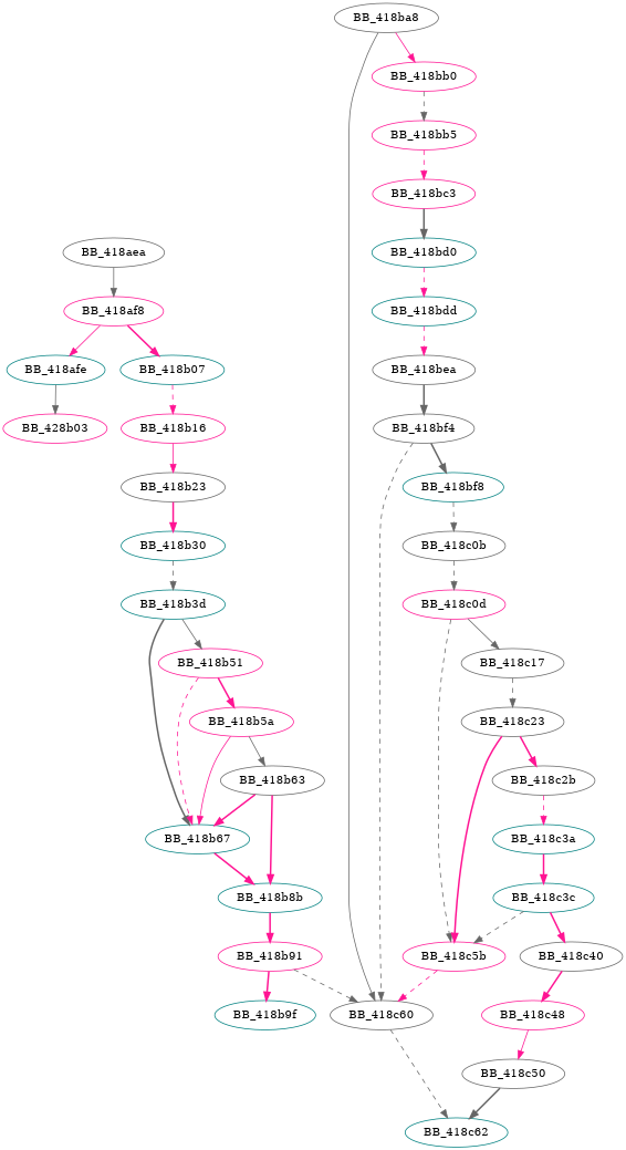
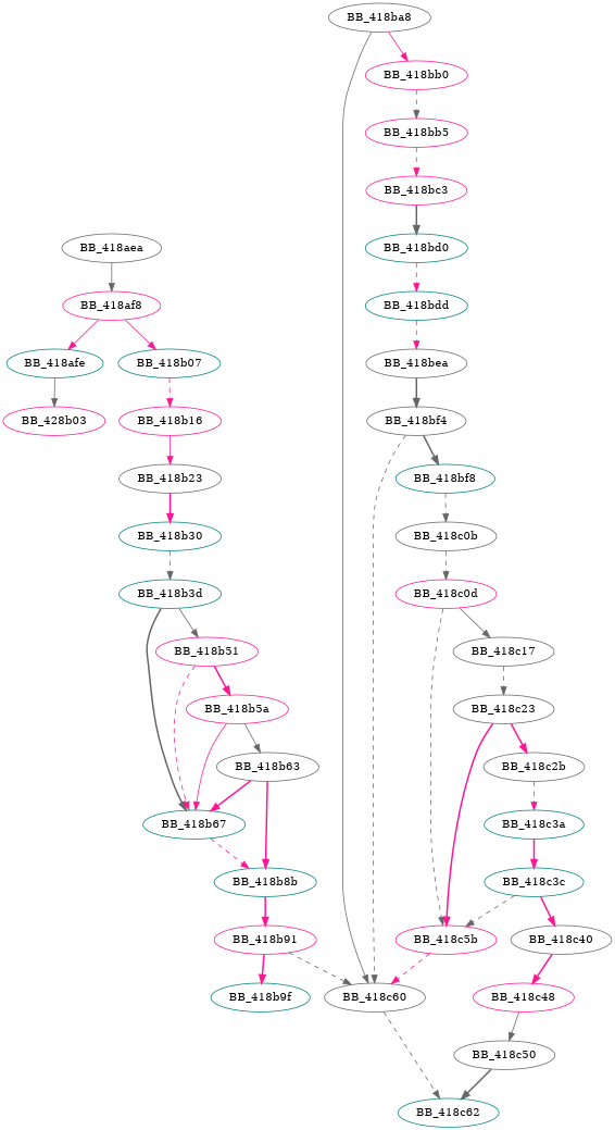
  digraph {
    node [color=gray40]
    edge [color=deeppink style=dashed]
    BB_418af8 [color=deeppink]
    BB_418aea
    BB_418afe [color=teal]
    BB_418b07 [color=teal]
    n5 [color=deeppink label=BB_428b03]
    BB_418b16 [color=deeppink]
    BB_418b23
    BB_418b30 [color=teal]
    BB_418b3d [color=teal]
    BB_418b51 [color=deeppink]
    BB_418b67 [color=teal]
    BB_418b5a [color=deeppink]
    BB_418b8b [color=teal]
    BB_418b63
    BB_418b91 [color=deeppink]
    BB_418b9f [color=teal]
    BB_418c60
    BB_418c62 [color=teal]
    BB_418ba8
    BB_418bb0 [color=deeppink]
    BB_418bb5 [color=deeppink]
    BB_418bc3 [color=deeppink]
    BB_418bd0 [color=teal]
    BB_418bdd [color=teal]
    BB_418bea
    BB_418bf4
    BB_418bf8 [color=teal]
    BB_418c0b
    BB_418c5b [color=deeppink]
    BB_418c0d [color=deeppink]
    BB_418c17
    BB_418c23
    BB_418c2b
    BB_418c3a [color=teal]
    BB_418c3c [color=teal]
    BB_418c40
    BB_418c48 [color=deeppink]
    BB_418c50
    BB_418af8 -> BB_418afe [style=solid]
-   BB_418af8 -> BB_418b07 [style=bold]
+   BB_418af8 -> BB_418b07 [style=solid]
    BB_418aea -> BB_418af8 [color=gray40 style=solid]
    BB_418afe -> n5 [color=gray40 style=solid]
    BB_418b07 -> BB_418b16
    BB_418b16 -> BB_418b23 [style=solid]
    BB_418b23 -> BB_418b30 [style=bold]
    BB_418b30 -> BB_418b3d [color=gray40]
    BB_418b3d -> BB_418b51 [color=gray40 style=solid]
    BB_418b3d -> BB_418b67 [color=gray40 style=bold]
    BB_418b51 -> BB_418b67
    BB_418b51 -> BB_418b5a [style=bold]
-   BB_418b67 -> BB_418b8b [style=bold]
+   BB_418b67 -> BB_418b8b
    BB_418b5a -> BB_418b67 [style=solid]
    BB_418b5a -> BB_418b63 [color=gray40 style=solid]
    BB_418b8b -> BB_418b91 [style=bold]
    BB_418b63 -> BB_418b67 [style=bold]
    BB_418b63 -> BB_418b8b [style=bold]
    BB_418b91 -> BB_418b9f [style=bold]
    BB_418b91 -> BB_418c60 [color=gray40]
    BB_418c60 -> BB_418c62 [color=gray40]
    BB_418ba8 -> BB_418c60 [color=gray40 style=solid]
    BB_418ba8 -> BB_418bb0 [style=solid]
    BB_418bb0 -> BB_418bb5 [color=gray40]
    BB_418bb5 -> BB_418bc3
    BB_418bc3 -> BB_418bd0 [color=gray40 style=bold]
    BB_418bd0 -> BB_418bdd
    BB_418bdd -> BB_418bea
    BB_418bea -> BB_418bf4 [color=gray40 style=bold]
    BB_418bf4 -> BB_418c60 [color=gray40]
    BB_418bf4 -> BB_418bf8 [color=gray40 style=bold]
    BB_418bf8 -> BB_418c0b [color=gray40]
    BB_418c0b -> BB_418c0d [color=gray40]
    BB_418c5b -> BB_418c60
    BB_418c0d -> BB_418c5b [color=gray40]
    BB_418c0d -> BB_418c17 [color=gray40 style=solid]
    BB_418c17 -> BB_418c23 [color=gray40]
    BB_418c23 -> BB_418c5b [style=bold]
    BB_418c23 -> BB_418c2b [style=bold]
    BB_418c2b -> BB_418c3a
    BB_418c3a -> BB_418c3c [style=bold]
    BB_418c3c -> BB_418c5b [color=gray40]
    BB_418c3c -> BB_418c40 [style=bold]
    BB_418c40 -> BB_418c48 [style=bold]
-   BB_418c48 -> BB_418c50 [style=solid]
+   BB_418c48 -> BB_418c50 [color=gray40 style=solid]
    BB_418c50 -> BB_418c62 [color=gray40 style=bold]
  }
